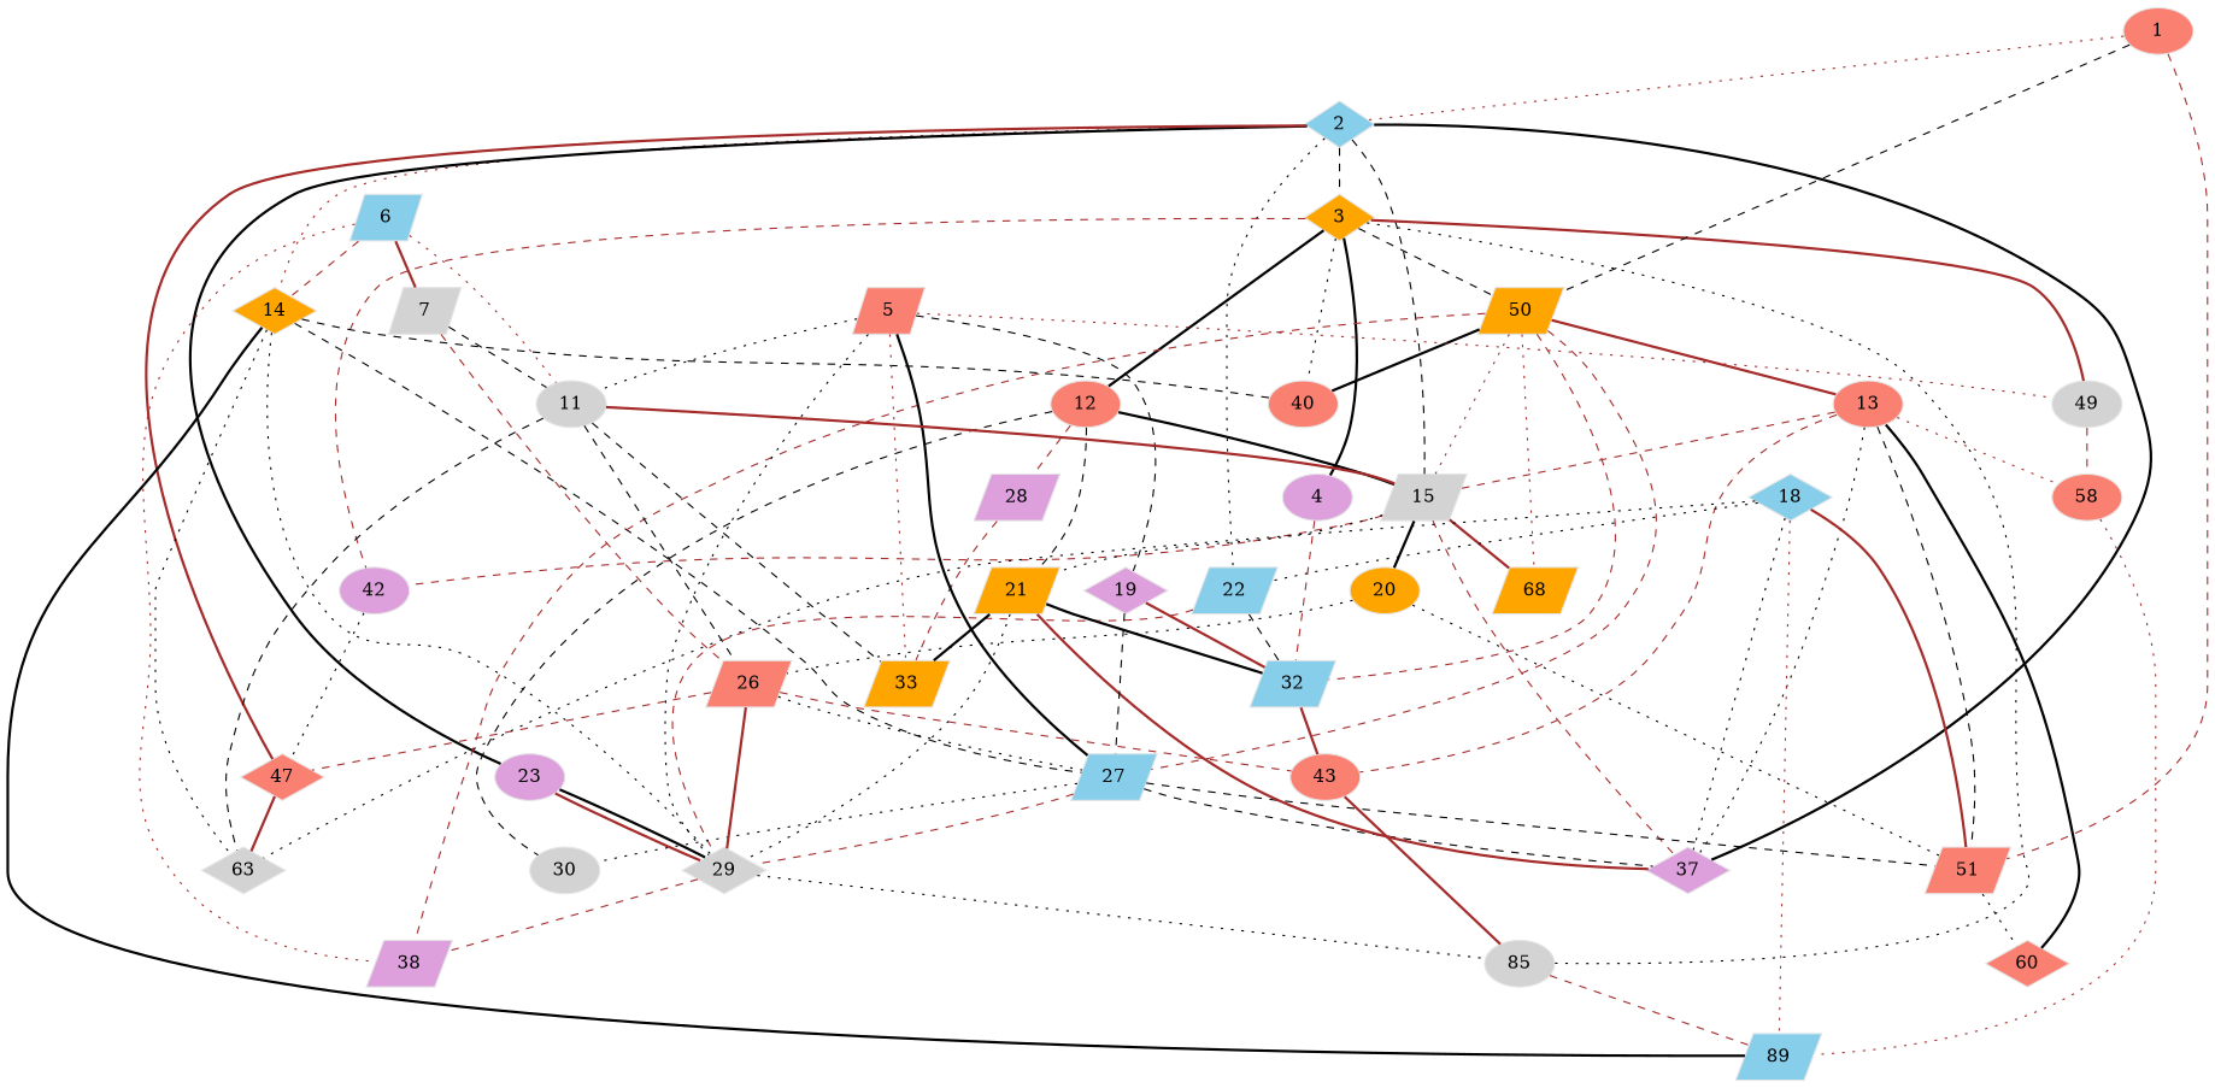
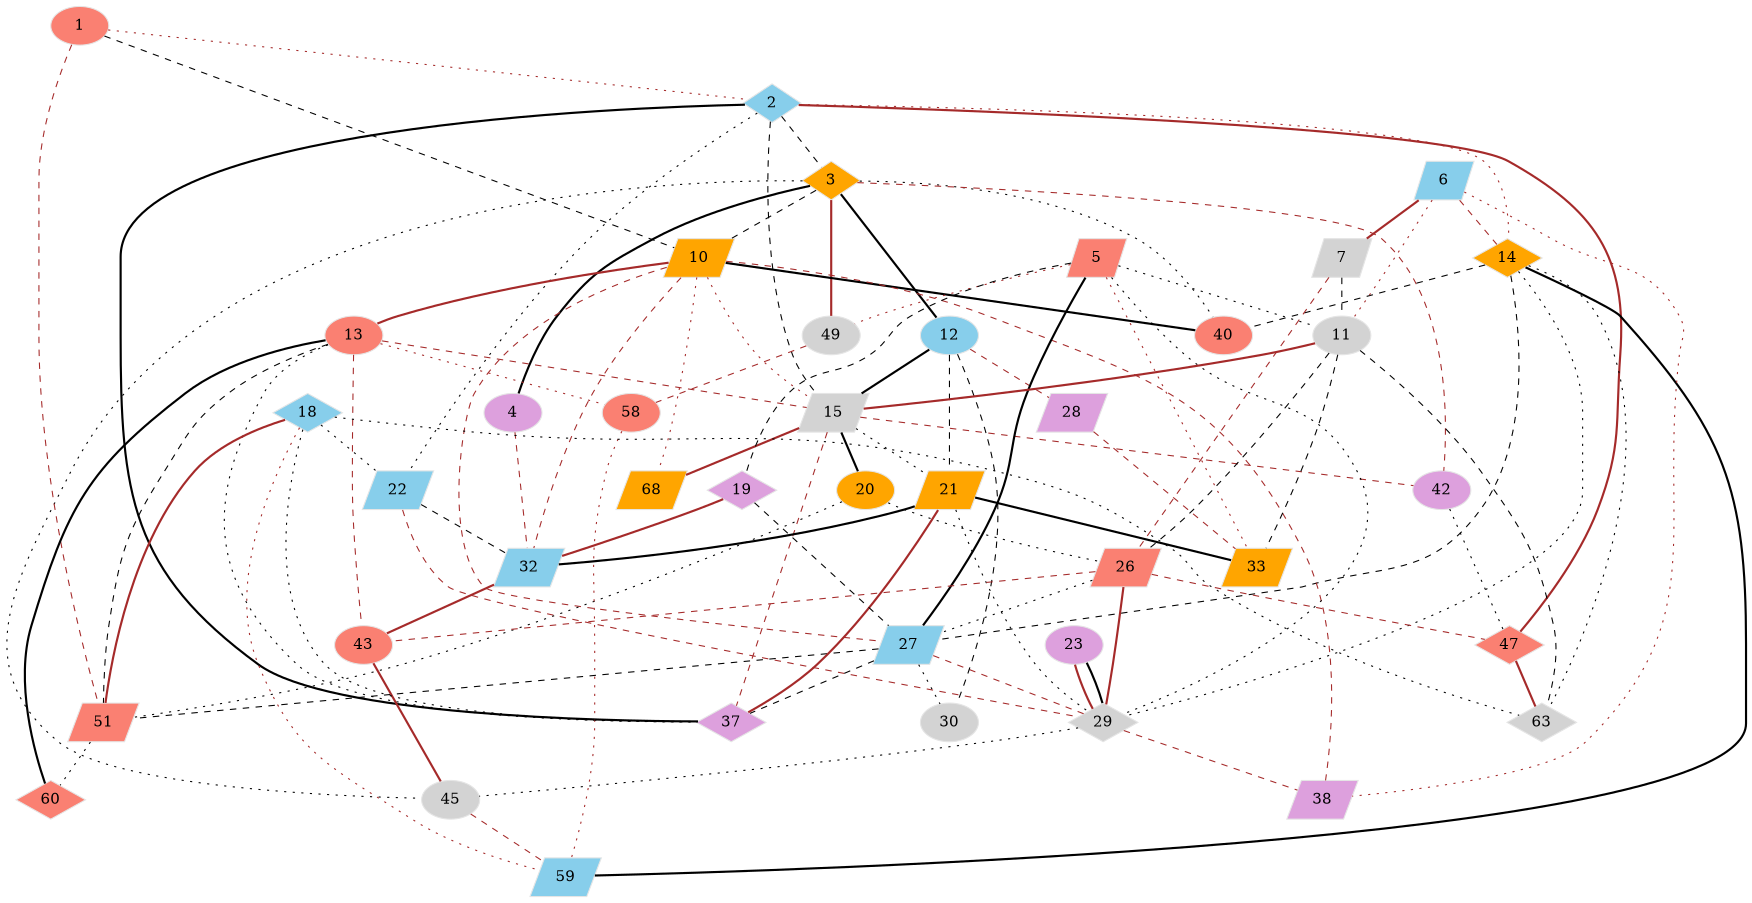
  graph {
    node [color=gray90 fillcolor=salmon shape=parallelogram style=filled]
    edge [color=black style=dashed]
    2 [fillcolor=skyblue shape=diamond super="+39"]
    3 [fillcolor=orange shape=diamond super="+35+8+25"]
    14 [fillcolor=orange shape=diamond super="+56"]
    15 [fillcolor=lightgrey super="+66+44"]
    22 [fillcolor=skyblue super="+52"]
    23 [fillcolor=plum shape=ellipse]
    37 [fillcolor=plum shape=diamond super="+67"]
    47 [shape=diamond]
    1 [shape=ellipse]
-   10 [fillcolor=orange super="+16+57+17" label=50]
+   10 [fillcolor=orange super="+16+57+17"]
    51 [super="+54"]
    40 [shape=ellipse]
    32 [fillcolor=skyblue]
    27 [fillcolor=skyblue super="+55"]
    38 [fillcolor=plum]
    13 [shape=ellipse super="+24"]
    68 [fillcolor=orange]
    60 [shape=diamond]
    4 [fillcolor=plum shape=ellipse]
-   12 [shape=ellipse]
+   12 [fillcolor=skyblue shape=ellipse]
    42 [fillcolor=plum shape=ellipse]
-   45 [fillcolor=lightgrey shape=ellipse label=85]
+   45 [fillcolor=lightgrey shape=ellipse]
    49 [fillcolor=lightgrey shape=ellipse]
    29 [fillcolor=lightgrey shape=diamond super="+31+64"]
    63 [fillcolor=lightgrey shape=diamond]
-   59 [fillcolor=skyblue label=89]
+   59 [fillcolor=skyblue]
    21 [fillcolor=orange super="+50"]
    20 [fillcolor=orange shape=ellipse]
    28 [fillcolor=plum]
    30 [fillcolor=lightgrey shape=ellipse]
    58 [shape=ellipse]
    43 [shape=ellipse]
    5 [super="+9"]
    11 [fillcolor=lightgrey shape=ellipse super="+41"]
    19 [fillcolor=plum shape=diamond]
    33 [fillcolor=orange]
    26 [super="+70+62"]
    6 [fillcolor=skyblue super="+53"]
    7 [fillcolor=lightgrey]
    18 [fillcolor=skyblue shape=diamond super="+36"]
    2 -- 3
    2 -- 14 [color=brown style=dotted]
    2 -- 15 [weight=2]
    2 -- 22 [style=dotted]
-   2 -- 23 [style=bold]
    2 -- 37 [style=bold]
    2 -- 47 [color=brown style=bold]
    3 -- 10
    3 -- 40 [style=dotted]
    3 -- 4 [style=bold]
    3 -- 12 [style=bold weight=2]
    3 -- 42 [color=brown]
    3 -- 45 [style=dotted]
    3 -- 49 [color=brown style=bold]
    14 -- 40
    14 -- 27
    14 -- 29 [style=dotted]
    14 -- 63 [style=dotted]
    14 -- 59 [style=bold]
    15 -- 37 [color=brown]
    15 -- 68 [color=brown style=bold weight=2]
    15 -- 42 [color=brown]
    15 -- 21 [style=dotted]
    15 -- 20 [style=bold]
    22 -- 32
    22 -- 29 [color=brown]
    23 -- 29 [color=brown style=bold]
    23 -- 29 [style=bold]
    47 -- 63 [color=brown style=bold]
    1 -- 2 [color=brown style=dotted]
    1 -- 10
    1 -- 51 [color=brown]
    10 -- 15 [color=brown style=dotted weight=2]
    10 -- 40 [style=bold]
    10 -- 32 [color=brown]
    10 -- 27 [color=brown]
    10 -- 38 [color=brown]
    10 -- 13 [color=brown style=bold]
    10 -- 68 [color=brown style=dotted]
    51 -- 60 [style=dotted]
    32 -- 43 [color=brown style=bold]
    27 -- 37
    27 -- 51
    27 -- 29 [color=brown]
    27 -- 30 [style=dotted]
    13 -- 15 [color=brown]
    13 -- 37 [style=dotted]
    13 -- 51
    13 -- 60 [style=bold]
    13 -- 58 [color=brown style=dotted]
    13 -- 43 [color=brown]
    4 -- 32 [color=brown]
    12 -- 15 [style=bold]
    12 -- 21
    12 -- 28 [color=brown]
    12 -- 30
    42 -- 47 [style=dotted]
    45 -- 59 [color=brown]
    49 -- 58 [color=brown]
    29 -- 38 [color=brown]
    29 -- 45 [style=dotted]
    21 -- 37 [color=brown style=bold]
    21 -- 32 [style=bold]
    21 -- 29 [style=dotted]
    21 -- 33 [style=bold]
    20 -- 51 [style=dotted]
    20 -- 26 [style=dotted]
    28 -- 33 [color=brown]
    58 -- 59 [color=brown style=dotted]
    43 -- 45 [color=brown style=bold]
    5 -- 27 [style=bold]
    5 -- 49 [color=brown style=dotted]
    5 -- 29 [style=dotted]
    5 -- 11 [style=dotted]
    5 -- 19
    5 -- 33 [color=brown style=dotted]
    11 -- 15 [color=brown style=bold]
    11 -- 63
    11 -- 33
    11 -- 26
    19 -- 32 [color=brown style=bold]
    19 -- 27
    26 -- 47 [color=brown]
    26 -- 27 [style=dotted]
    26 -- 29 [color=brown style=bold weight=3]
    26 -- 43 [color=brown]
    6 -- 14 [color=brown]
    6 -- 38 [color=brown style=dotted]
    6 -- 11 [color=brown style=dotted]
    6 -- 7 [color=brown style=bold]
    7 -- 11
    7 -- 26 [color=brown]
    18 -- 22 [style=dotted]
    18 -- 37 [style=dotted]
    18 -- 51 [color=brown style=bold]
    18 -- 63 [style=dotted]
    18 -- 59 [color=brown style=dotted]
  }
